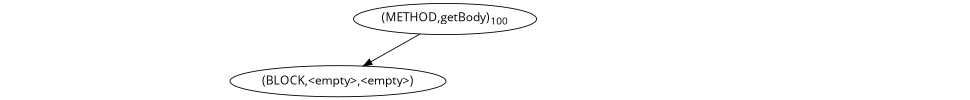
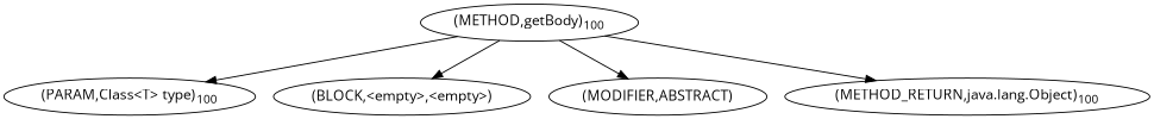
  digraph {
    fontname="Open Sans"
    node [fontname="Open Sans"]
    edge [fontname="Open Sans"]
    n1 [label=<(METHOD,getBody)<SUB>100</SUB>>]
+   n2 [label=<(PARAM,Class&lt;T&gt; type)<SUB>100</SUB>>]
    n3 [label=<(BLOCK,&lt;empty&gt;,&lt;empty&gt;)>]
+   n4 [label=<(MODIFIER,ABSTRACT)>]
+   n5 [label=<(METHOD_RETURN,java.lang.Object)<SUB>100</SUB>>]
+   n1 -> n2
    n1 -> n3
+   n1 -> n4
+   n1 -> n5
  }
